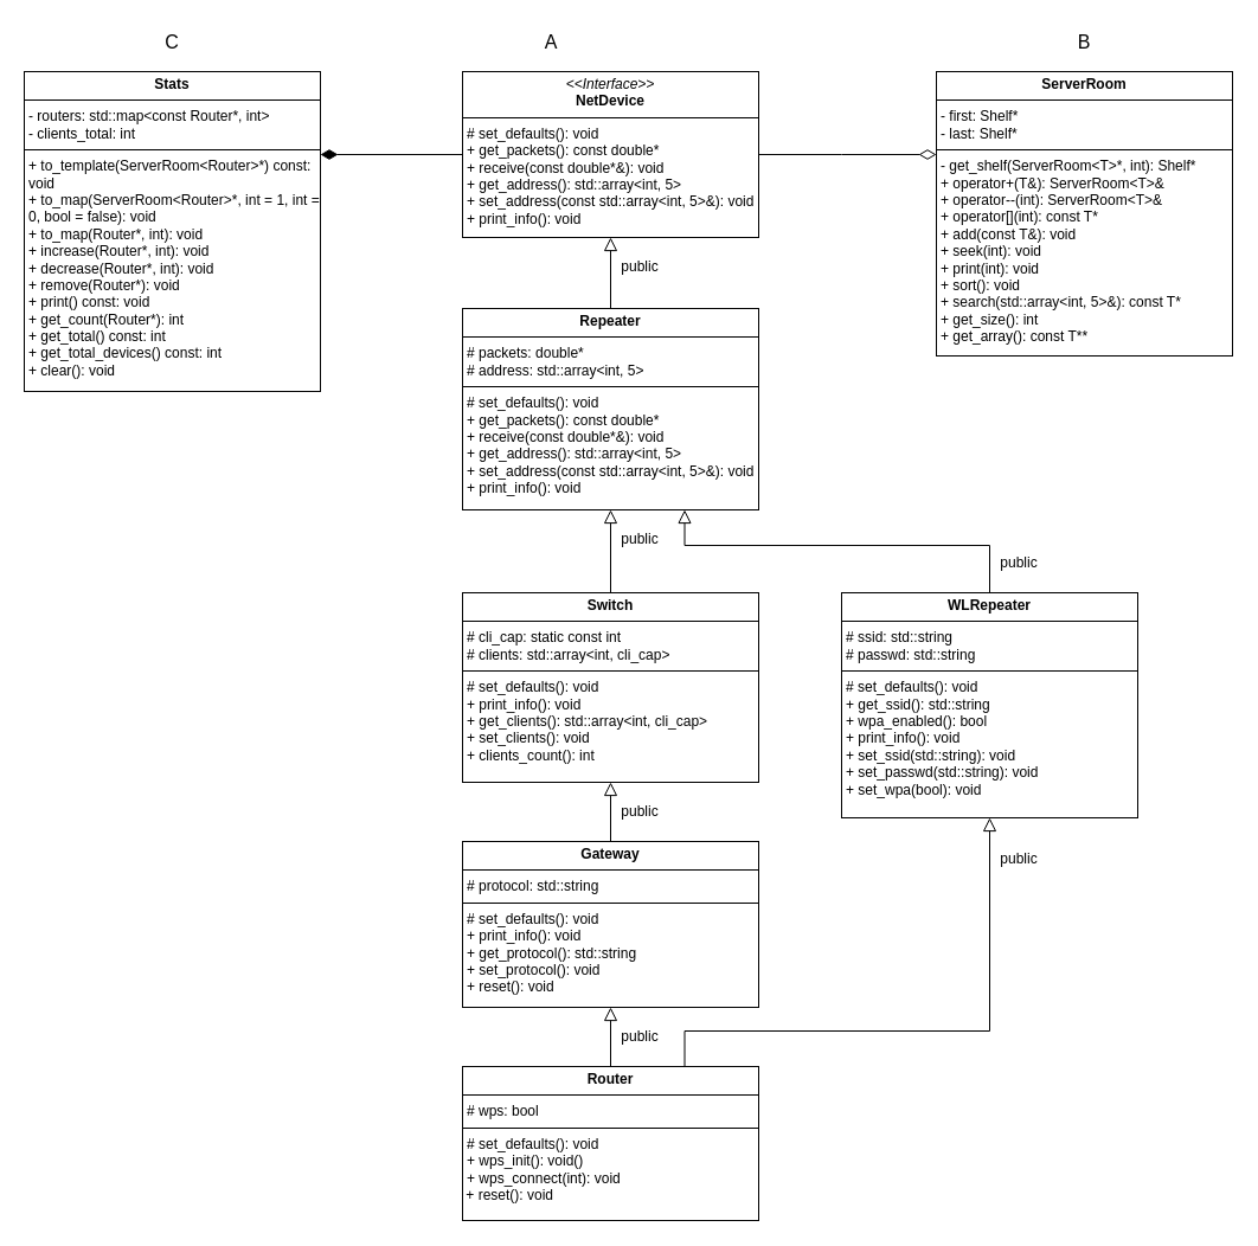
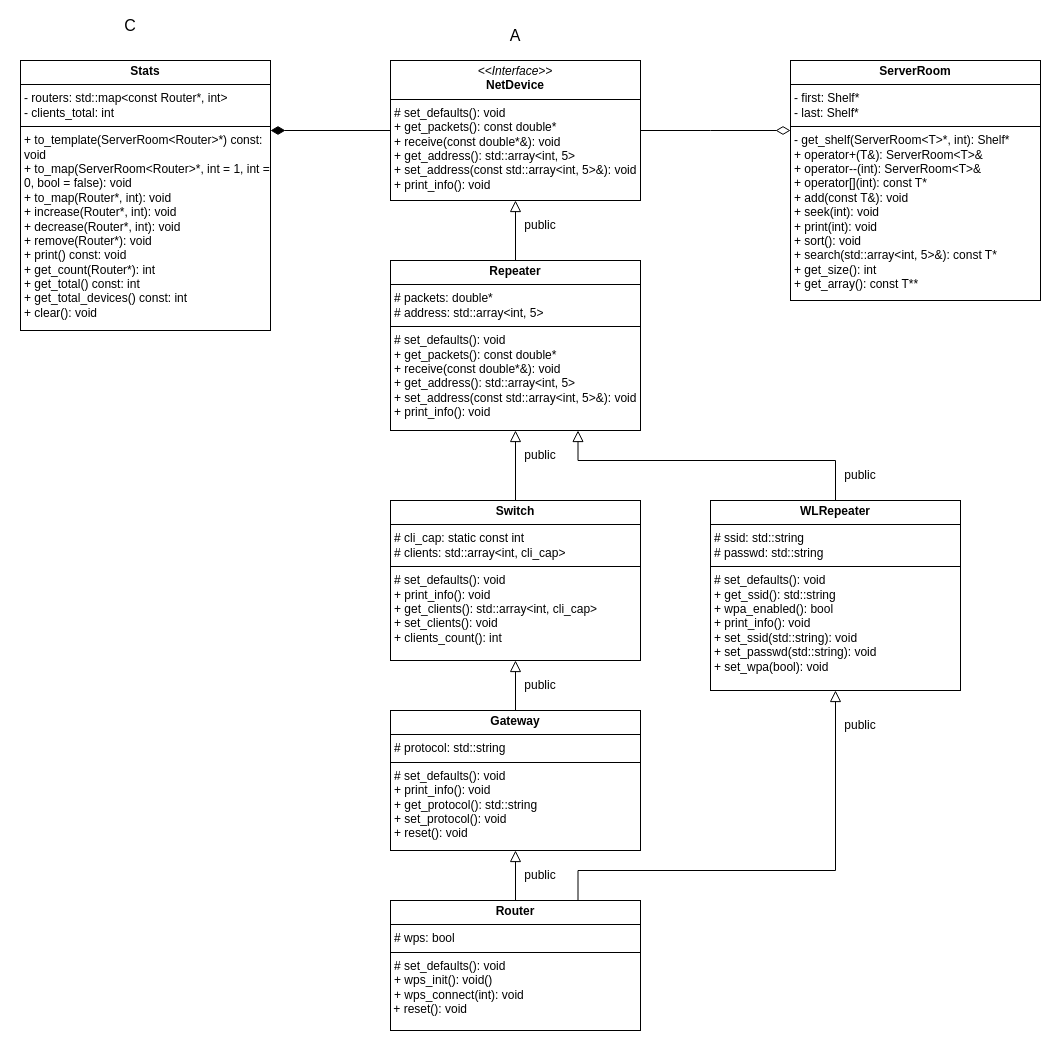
  <mxCell id="0" />
  <mxCell id="1" parent="0" />
  <mxCell id="2" style="edgeStyle=orthogonalEdgeStyle;rounded=0;orthogonalLoop=1;jettySize=auto;html=1;entryX=0.5;entryY=1;entryDx=0;entryDy=0;endArrow=block;endFill=0;endSize=9;" parent="1" source="3" target="4" edge="1"><mxGeometry relative="1" as="geometry" /></mxCell>
  <mxCell id="3" value="&lt;p style=&quot;margin:0px;margin-top:4px;text-align:center;&quot;&gt;&lt;b&gt;Repeater&lt;/b&gt;&lt;/p&gt;&lt;hr size=&quot;1&quot; style=&quot;border-style:solid;&quot;&gt;&lt;p style=&quot;margin:0px;margin-left:4px;&quot;&gt;# packets: double*&lt;/p&gt;&lt;p style=&quot;margin:0px;margin-left:4px;&quot;&gt;# address: std::array&amp;lt;int, 5&amp;gt;&lt;/p&gt;&lt;hr size=&quot;1&quot; style=&quot;border-style:solid;&quot;&gt;&lt;p style=&quot;margin:0px;margin-left:4px;&quot;&gt;# set_defaults(): void&lt;/p&gt;&lt;p style=&quot;margin:0px;margin-left:4px;&quot;&gt;+ get_packets(): const double*&lt;br&gt;+ receive(const double*&amp;amp;): void&lt;/p&gt;&lt;p style=&quot;margin:0px;margin-left:4px;&quot;&gt;+ get_address(): std::array&amp;lt;int, 5&amp;gt;&lt;/p&gt;&lt;p style=&quot;margin:0px;margin-left:4px;&quot;&gt;+ set_address(const std::array&amp;lt;int, 5&amp;gt;&amp;amp;): void&lt;/p&gt;&lt;p style=&quot;margin:0px;margin-left:4px;&quot;&gt;+ print_info(): void&lt;/p&gt;" style="verticalAlign=top;align=left;overflow=fill;html=1;whiteSpace=wrap;" parent="1" vertex="1"><mxGeometry x="390" y="260" width="250" height="170" as="geometry" /></mxCell>
  <mxCell id="4" value="&lt;p style=&quot;margin:0px;margin-top:4px;text-align:center;&quot;&gt;&lt;i&gt;&amp;lt;&amp;lt;Interface&amp;gt;&amp;gt;&lt;/i&gt;&lt;br&gt;&lt;b&gt;NetDevice&lt;/b&gt;&lt;/p&gt;&lt;p style=&quot;margin:0px;margin-top:4px;text-align:center;&quot;&gt;&lt;/p&gt;&lt;hr size=&quot;1&quot; style=&quot;border-style:solid;&quot;&gt;&lt;p style=&quot;margin:0px;margin-left:4px;&quot;&gt;# set_defaults(): void&lt;/p&gt;&lt;p style=&quot;margin:0px;margin-left:4px;&quot;&gt;+ get_packets(): const double*&lt;br&gt;+ receive(const double*&amp;amp;): void&lt;/p&gt;&lt;p style=&quot;margin:0px;margin-left:4px;&quot;&gt;+ get_address(): std::array&amp;lt;int, 5&amp;gt;&lt;/p&gt;&lt;p style=&quot;margin:0px;margin-left:4px;&quot;&gt;+ set_address(const std::array&amp;lt;int, 5&amp;gt;&amp;amp;): void&lt;/p&gt;&lt;p style=&quot;margin:0px;margin-left:4px;&quot;&gt;+ print_info(): void&lt;/p&gt;" style="verticalAlign=top;align=left;overflow=fill;html=1;whiteSpace=wrap;" parent="1" vertex="1"><mxGeometry x="390" y="60" width="250" height="140" as="geometry" /></mxCell>
  <mxCell id="5" style="edgeStyle=orthogonalEdgeStyle;rounded=0;orthogonalLoop=1;jettySize=auto;html=1;entryX=0.5;entryY=1;entryDx=0;entryDy=0;endArrow=block;endFill=0;endSize=9;" parent="1" source="6" target="3" edge="1"><mxGeometry relative="1" as="geometry" /></mxCell>
  <mxCell id="6" value="&lt;p style=&quot;margin:0px;margin-top:4px;text-align:center;&quot;&gt;&lt;b&gt;Switch&lt;/b&gt;&lt;/p&gt;&lt;hr size=&quot;1&quot; style=&quot;border-style:solid;&quot;&gt;&lt;p style=&quot;margin:0px;margin-left:4px;&quot;&gt;# cli_cap: static const int&lt;/p&gt;&lt;p style=&quot;margin:0px;margin-left:4px;&quot;&gt;# clients: std::array&amp;lt;int, cli_cap&amp;gt;&lt;/p&gt;&lt;hr size=&quot;1&quot; style=&quot;border-style:solid;&quot;&gt;&lt;p style=&quot;margin:0px;margin-left:4px;&quot;&gt;# set_defaults(): void&lt;/p&gt;&lt;p style=&quot;margin:0px;margin-left:4px;&quot;&gt;+ print_info(): void&lt;/p&gt;&lt;p style=&quot;margin:0px;margin-left:4px;&quot;&gt;+ get_clients(): std::array&amp;lt;int, cli_cap&amp;gt;&lt;/p&gt;&lt;p style=&quot;margin:0px;margin-left:4px;&quot;&gt;+ set_clients(): void&lt;/p&gt;&lt;p style=&quot;margin:0px;margin-left:4px;&quot;&gt;+ clients_count(): int&lt;/p&gt;&lt;p style=&quot;margin:0px;margin-left:4px;&quot;&gt;&lt;br&gt;&lt;/p&gt;" style="verticalAlign=top;align=left;overflow=fill;html=1;whiteSpace=wrap;" parent="1" vertex="1"><mxGeometry x="390" y="500" width="250" height="160" as="geometry" /></mxCell>
  <mxCell id="7" style="edgeStyle=orthogonalEdgeStyle;rounded=0;orthogonalLoop=1;jettySize=auto;html=1;entryX=0.5;entryY=1;entryDx=0;entryDy=0;endArrow=block;endFill=0;endSize=9;" parent="1" source="8" target="6" edge="1"><mxGeometry relative="1" as="geometry" /></mxCell>
  <mxCell id="8" value="&lt;p style=&quot;margin:0px;margin-top:4px;text-align:center;&quot;&gt;&lt;b&gt;Gateway&lt;/b&gt;&lt;/p&gt;&lt;hr size=&quot;1&quot; style=&quot;border-style:solid;&quot;&gt;&lt;p style=&quot;margin:0px;margin-left:4px;&quot;&gt;# protocol: std::string&lt;/p&gt;&lt;hr size=&quot;1&quot; style=&quot;border-style:solid;&quot;&gt;&lt;p style=&quot;margin:0px;margin-left:4px;&quot;&gt;# set_defaults(): void&lt;/p&gt;&lt;p style=&quot;margin:0px;margin-left:4px;&quot;&gt;+ print_info(): void&lt;/p&gt;&lt;p style=&quot;margin:0px;margin-left:4px;&quot;&gt;+ get_protocol(): std::string&lt;/p&gt;&lt;p style=&quot;margin:0px;margin-left:4px;&quot;&gt;+ set_protocol(): void&lt;/p&gt;&lt;p style=&quot;margin:0px;margin-left:4px;&quot;&gt;+ reset(): void&lt;/p&gt;&lt;p style=&quot;margin:0px;margin-left:4px;&quot;&gt;&lt;br&gt;&lt;/p&gt;" style="verticalAlign=top;align=left;overflow=fill;html=1;whiteSpace=wrap;" parent="1" vertex="1"><mxGeometry x="390" y="710" width="250" height="140" as="geometry" /></mxCell>
  <mxCell id="9" style="edgeStyle=orthogonalEdgeStyle;rounded=0;orthogonalLoop=1;jettySize=auto;html=1;entryX=0.5;entryY=1;entryDx=0;entryDy=0;endArrow=block;endFill=0;endSize=9;" parent="1" source="11" target="8" edge="1"><mxGeometry relative="1" as="geometry" /></mxCell>
  <mxCell id="10" style="edgeStyle=orthogonalEdgeStyle;rounded=0;orthogonalLoop=1;jettySize=auto;html=1;exitX=0.75;exitY=0;exitDx=0;exitDy=0;entryX=0.5;entryY=1;entryDx=0;entryDy=0;endArrow=block;endFill=0;endSize=9;" parent="1" source="11" target="15" edge="1"><mxGeometry relative="1" as="geometry"><Array as="points"><mxPoint x="578" y="870" /><mxPoint x="835" y="870" /></Array></mxGeometry></mxCell>
  <mxCell id="11" value="&lt;p style=&quot;margin:0px;margin-top:4px;text-align:center;&quot;&gt;&lt;b&gt;Router&lt;/b&gt;&lt;/p&gt;&lt;hr size=&quot;1&quot; style=&quot;border-style:solid;&quot;&gt;&lt;p style=&quot;margin:0px;margin-left:4px;&quot;&gt;# wps: bool&lt;/p&gt;&lt;hr size=&quot;1&quot; style=&quot;border-style:solid;&quot;&gt;&lt;p style=&quot;margin:0px;margin-left:4px;&quot;&gt;# set_defaults(): void&lt;/p&gt;&lt;p style=&quot;margin:0px;margin-left:4px;&quot;&gt;+ wps_init(): void()&lt;/p&gt;&lt;p style=&quot;margin:0px;margin-left:4px;&quot;&gt;+ wps_connect(int): void&lt;/p&gt;&amp;nbsp;+ reset(): void" style="verticalAlign=top;align=left;overflow=fill;html=1;whiteSpace=wrap;" parent="1" vertex="1"><mxGeometry x="390" y="900" width="250" height="130" as="geometry" /></mxCell>
  <mxCell id="12" value="&lt;p style=&quot;margin:0px;margin-top:4px;text-align:center;&quot;&gt;&lt;b&gt;ServerRoom&lt;/b&gt;&lt;/p&gt;&lt;hr size=&quot;1&quot; style=&quot;border-style:solid;&quot;&gt;&lt;p style=&quot;margin:0px;margin-left:4px;&quot;&gt;- first: Shelf*&lt;br&gt;- last: Shelf*&lt;/p&gt;&lt;hr size=&quot;1&quot; style=&quot;border-style:solid;&quot;&gt;&lt;p style=&quot;margin:0px;margin-left:4px;&quot;&gt;- get_shelf(ServerRoom&amp;lt;T&amp;gt;*, int): Shelf*&lt;/p&gt;&lt;p style=&quot;margin:0px;margin-left:4px;&quot;&gt;+ operator+(T&amp;amp;): ServerRoom&amp;lt;T&amp;gt;&amp;amp;&lt;/p&gt;&lt;p style=&quot;margin:0px;margin-left:4px;&quot;&gt;+ operator--(int): ServerRoom&amp;lt;T&amp;gt;&amp;amp;&lt;/p&gt;&lt;p style=&quot;margin:0px;margin-left:4px;&quot;&gt;+ operator[](int): const T*&lt;/p&gt;&lt;p style=&quot;margin:0px;margin-left:4px;&quot;&gt;+ add(const T&amp;amp;): void&lt;/p&gt;&lt;p style=&quot;margin:0px;margin-left:4px;&quot;&gt;+ seek(int): void&lt;/p&gt;&lt;p style=&quot;margin:0px;margin-left:4px;&quot;&gt;+ print(int): void&lt;/p&gt;&lt;p style=&quot;margin:0px;margin-left:4px;&quot;&gt;+ sort(): void&lt;/p&gt;&lt;p style=&quot;margin:0px;margin-left:4px;&quot;&gt;+ search(std::array&amp;lt;int, 5&amp;gt;&amp;amp;): const T*&lt;/p&gt;&lt;p style=&quot;margin:0px;margin-left:4px;&quot;&gt;+ get_size(): int&lt;/p&gt;&lt;p style=&quot;margin:0px;margin-left:4px;&quot;&gt;+ get_array(): const T**&lt;/p&gt;" style="verticalAlign=top;align=left;overflow=fill;html=1;whiteSpace=wrap;" parent="1" vertex="1"><mxGeometry x="790" y="60" width="250" height="240" as="geometry" /></mxCell>
  <mxCell id="13" style="edgeStyle=orthogonalEdgeStyle;rounded=0;orthogonalLoop=1;jettySize=auto;html=1;endArrow=diamondThin;endFill=0;endSize=12;jumpSize=6;" parent="1" source="4" edge="1"><mxGeometry relative="1" as="geometry"><mxPoint x="790" y="130" as="targetPoint" /></mxGeometry></mxCell>
  <mxCell id="14" style="edgeStyle=orthogonalEdgeStyle;rounded=0;orthogonalLoop=1;jettySize=auto;html=1;entryX=0.75;entryY=1;entryDx=0;entryDy=0;endArrow=block;endFill=0;endSize=9;" parent="1" source="15" target="3" edge="1"><mxGeometry relative="1" as="geometry"><Array as="points"><mxPoint x="835" y="460" /><mxPoint x="578" y="460" /></Array></mxGeometry></mxCell>
  <mxCell id="15" value="&lt;p style=&quot;margin:0px;margin-top:4px;text-align:center;&quot;&gt;&lt;b&gt;WLRepeater&lt;/b&gt;&lt;/p&gt;&lt;hr size=&quot;1&quot; style=&quot;border-style:solid;&quot;&gt;&lt;p style=&quot;margin:0px;margin-left:4px;&quot;&gt;# ssid: std::string&lt;/p&gt;&lt;p style=&quot;margin:0px;margin-left:4px;&quot;&gt;# passwd: std::string&lt;/p&gt;&lt;hr size=&quot;1&quot; style=&quot;border-style:solid;&quot;&gt;&lt;p style=&quot;margin:0px;margin-left:4px;&quot;&gt;# set_defaults(): void&lt;/p&gt;&lt;p style=&quot;margin:0px;margin-left:4px;&quot;&gt;+ get_ssid(): std::string&lt;/p&gt;&lt;p style=&quot;margin:0px;margin-left:4px;&quot;&gt;+ wpa_enabled(): bool&lt;/p&gt;&lt;p style=&quot;margin:0px;margin-left:4px;&quot;&gt;+ print_info(): void&lt;/p&gt;&lt;p style=&quot;margin:0px;margin-left:4px;&quot;&gt;+ set_ssid(std::string): void&lt;/p&gt;&lt;p style=&quot;margin:0px;margin-left:4px;&quot;&gt;+ set_passwd(std::string): void&lt;/p&gt;&lt;p style=&quot;margin:0px;margin-left:4px;&quot;&gt;+ set_wpa(bool): void&lt;/p&gt;" style="verticalAlign=top;align=left;overflow=fill;html=1;whiteSpace=wrap;" parent="1" vertex="1"><mxGeometry x="710" y="500" width="250" height="190" as="geometry" /></mxCell>
  <mxCell id="16" value="&lt;p style=&quot;margin:0px;margin-top:4px;text-align:center;&quot;&gt;&lt;b&gt;Stats&lt;/b&gt;&lt;/p&gt;&lt;hr size=&quot;1&quot; style=&quot;border-style:solid;&quot;&gt;&lt;p style=&quot;margin:0px;margin-left:4px;&quot;&gt;- routers: std::map&amp;lt;const Router*, int&amp;gt;&lt;br&gt;- clients_total: int&lt;/p&gt;&lt;hr size=&quot;1&quot; style=&quot;border-style:solid;&quot;&gt;&lt;p style=&quot;margin:0px;margin-left:4px;&quot;&gt;+ to_template(ServerRoom&amp;lt;Router&amp;gt;*) const: void&lt;br&gt;+ to_map(ServerRoom&amp;lt;Router&amp;gt;*, int = 1, int = 0, bool = false): void&lt;br&gt;+ to_map(Router*, int): void&lt;br&gt;+ increase(Router*, int): void&lt;br&gt;+ decrease(Router*, int): void&lt;br&gt;+ remove(Router*): void&lt;br&gt;+ print() const: void&lt;br&gt;+ get_count(Router*): int&lt;br&gt;+ get_total() const: int&lt;br&gt;+ get_total_devices() const: int&lt;br&gt;+ clear(): void&lt;br&gt;&lt;br&gt;&lt;/p&gt;" style="verticalAlign=top;align=left;overflow=fill;html=1;whiteSpace=wrap;" vertex="1" parent="1"><mxGeometry x="20" y="60" width="250" height="270" as="geometry" /></mxCell>
  <mxCell id="17" style="edgeStyle=orthogonalEdgeStyle;rounded=0;orthogonalLoop=1;jettySize=auto;html=1;endArrow=diamondThin;endFill=1;endSize=12;" edge="1" parent="1" source="4"><mxGeometry relative="1" as="geometry"><mxPoint x="270" y="130" as="targetPoint" /></mxGeometry></mxCell>
- <mxCell id="18" value="&lt;font style=&quot;font-size: 16px;&quot;&gt;C&lt;/font&gt;" style="text;html=1;align=center;verticalAlign=middle;whiteSpace=wrap;rounded=0;" vertex="1" parent="1"><mxGeometry x="115" width="60" height="30" as="geometry" y="20" /></mxCell>
- <mxCell id="19" value="&lt;font style=&quot;font-size: 16px;&quot;&gt;A&lt;/font&gt;" style="text;html=1;align=center;verticalAlign=middle;whiteSpace=wrap;rounded=0;" vertex="1" parent="1"><mxGeometry x="435" y="20" width="60" height="30" as="geometry" /></mxCell>
- <mxCell id="20" value="&lt;font style=&quot;font-size: 16px;&quot;&gt;B&lt;/font&gt;" style="text;html=1;align=center;verticalAlign=middle;whiteSpace=wrap;rounded=0;" vertex="1" parent="1"><mxGeometry x="885" width="60" height="30" as="geometry" y="20" /></mxCell>
+ <mxCell id="18" value="&lt;font style=&quot;font-size: 16px;&quot;&gt;C&lt;/font&gt;" style="text;html=1;align=center;verticalAlign=middle;whiteSpace=wrap;rounded=0;" vertex="1" parent="1"><mxGeometry x="100" y="10" width="60" height="30" as="geometry" /></mxCell>
+ <mxCell id="19" value="&lt;font style=&quot;font-size: 16px;&quot;&gt;A&lt;/font&gt;" style="text;html=1;align=center;verticalAlign=middle;whiteSpace=wrap;rounded=0;" vertex="1" parent="1"><mxGeometry x="485" width="60" height="30" as="geometry" y="20" /></mxCell>
  <mxCell id="21" value="public" style="text;html=1;align=center;verticalAlign=middle;whiteSpace=wrap;rounded=0;" vertex="1" parent="1"><mxGeometry x="510" y="210" width="60" height="30" as="geometry" /></mxCell>
  <mxCell id="22" value="public" style="text;html=1;align=center;verticalAlign=middle;whiteSpace=wrap;rounded=0;" vertex="1" parent="1"><mxGeometry x="510" y="440" width="60" height="30" as="geometry" /></mxCell>
  <mxCell id="23" value="public" style="text;html=1;align=center;verticalAlign=middle;whiteSpace=wrap;rounded=0;" vertex="1" parent="1"><mxGeometry x="510" y="670" width="60" height="30" as="geometry" /></mxCell>
  <mxCell id="24" value="public" style="text;html=1;align=center;verticalAlign=middle;whiteSpace=wrap;rounded=0;" vertex="1" parent="1"><mxGeometry x="510" y="860" width="60" height="30" as="geometry" /></mxCell>
  <mxCell id="25" value="public" style="text;html=1;align=center;verticalAlign=middle;whiteSpace=wrap;rounded=0;" vertex="1" parent="1"><mxGeometry x="830" y="460" width="60" height="30" as="geometry" /></mxCell>
  <mxCell id="26" value="public" style="text;html=1;align=center;verticalAlign=middle;whiteSpace=wrap;rounded=0;" vertex="1" parent="1"><mxGeometry x="830" y="710" width="60" height="30" as="geometry" /></mxCell>
